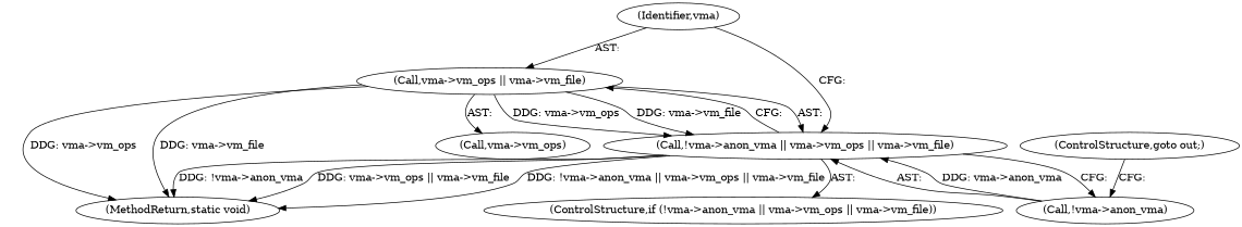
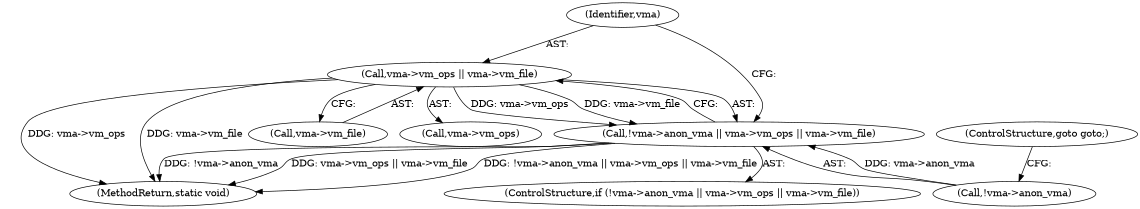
  digraph {
    n1 [label="(Call,vma->vm_ops || vma->vm_file)"]
    n2 [label="(Call,!vma->anon_vma || vma->vm_ops || vma->vm_file)"]
+   n3 [label="(Call,vma->vm_file)"]
    n4 [label="(Call,vma->vm_ops)"]
    n5 [label="(MethodReturn,static void)"]
    n6 [label="(Call,!vma->anon_vma)"]
    n7 [label="(ControlStructure,if (!vma->anon_vma || vma->vm_ops || vma->vm_file))"]
    n8 [label="(Identifier,vma)"]
-   n9 [label="(ControlStructure,goto out;)"]
+   n9 [label="(ControlStructure,goto goto;)"]
    n1 -> n2 [label="AST: "]
    n1 -> n2 [label="DDG: vma->vm_ops"]
    n1 -> n2 [label="DDG: vma->vm_file"]
+   n1 -> n3 [label="CFG: "]
    n1 -> n4 [label="AST: "]
    n1 -> n5 [label="DDG: vma->vm_ops"]
    n1 -> n5 [label="DDG: vma->vm_file"]
    n2 -> n1 [label="CFG: "]
    n2 -> n5 [label="DDG: !vma->anon_vma || vma->vm_ops || vma->vm_file"]
    n2 -> n5 [label="DDG: !vma->anon_vma"]
    n2 -> n5 [label="DDG: vma->vm_ops || vma->vm_file"]
-   n2 -> n6 [label="CFG: "]
    n2 -> n7 [label="AST: "]
+   n3 -> n1 [label="AST: "]
    n6 -> n2 [label="AST: "]
    n6 -> n2 [label="DDG: vma->anon_vma"]
    n8 -> n1 [label="AST: "]
    n8 -> n2 [label="CFG: "]
    n9 -> n6 [label="CFG: "]
  }
